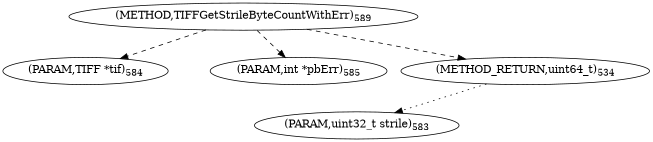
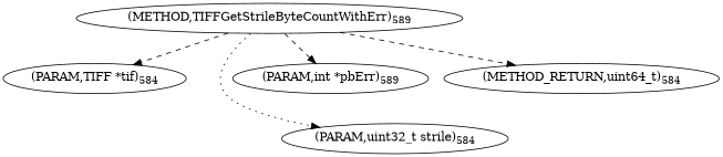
  digraph {
    edge [style=dashed]
    n1 [label=<(METHOD,TIFFGetStrileByteCountWithErr)<SUB>589</SUB>>]
    n2 [label=<(PARAM,TIFF *tif)<SUB>584</SUB>>]
-   n3 [label=<(PARAM,uint32_t strile)<SUB>583</SUB>>]
-   n4 [label=<(PARAM,int *pbErr)<SUB>585</SUB>>]
-   n5 [label=<(METHOD_RETURN,uint64_t)<SUB>534</SUB>>]
+   n3 [label=<(PARAM,uint32_t strile)<SUB>584</SUB>>]
+   n4 [label=<(PARAM,int *pbErr)<SUB>589</SUB>>]
+   n5 [label=<(METHOD_RETURN,uint64_t)<SUB>584</SUB>>]
    n1 -> n2
-   n5 -> n3 [style=dotted]
+   n1 -> n3 [style=dotted]
    n1 -> n4
    n1 -> n5
  }
